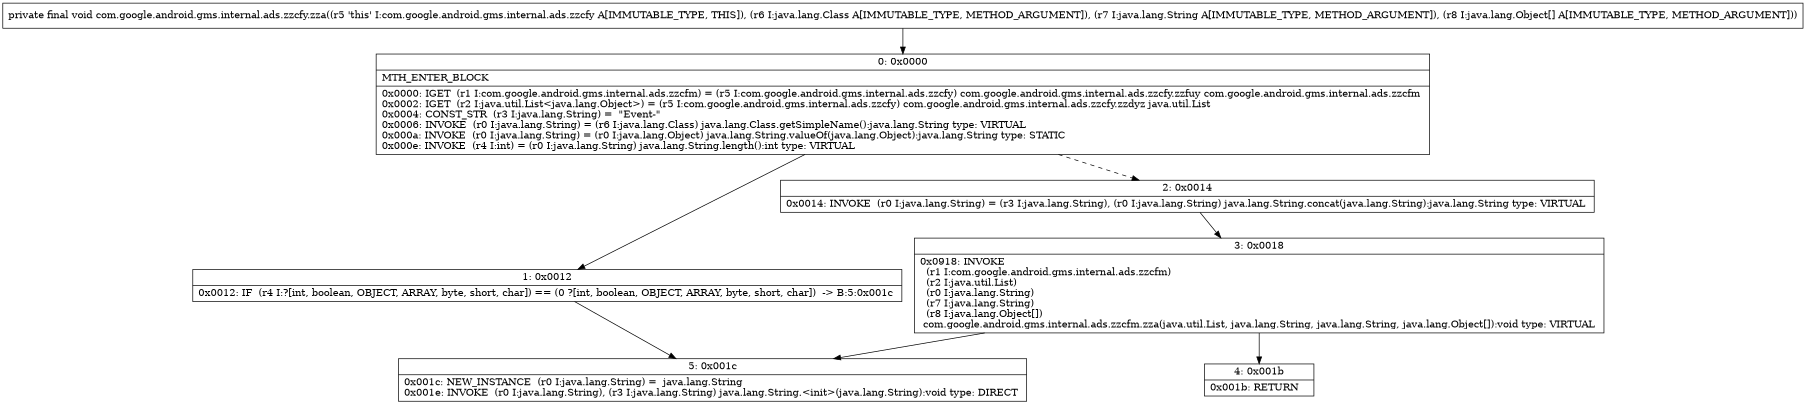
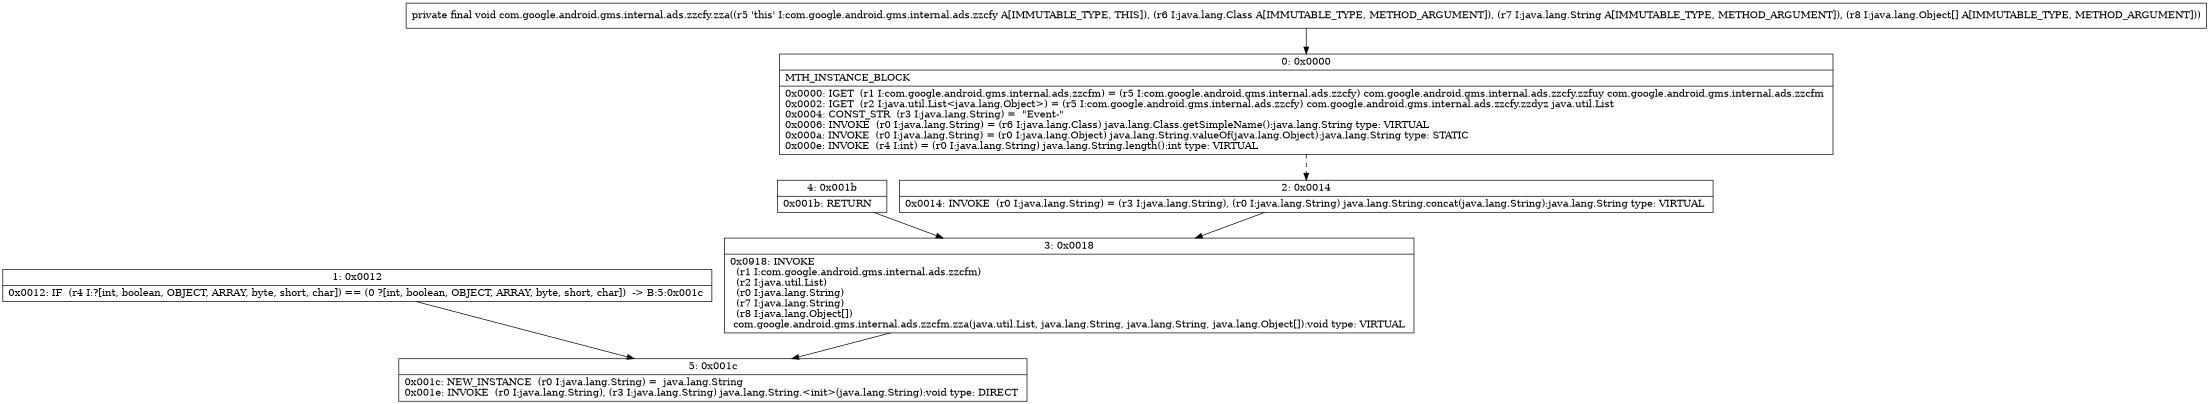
  digraph {
    node [shape=record]
-   n1 [label="{0\:\ 0x0000|MTH_ENTER_BLOCK\l|0x0000: IGET  (r1 I:com.google.android.gms.internal.ads.zzcfm) = (r5 I:com.google.android.gms.internal.ads.zzcfy) com.google.android.gms.internal.ads.zzcfy.zzfuy com.google.android.gms.internal.ads.zzcfm \l0x0002: IGET  (r2 I:java.util.List\<java.lang.Object\>) = (r5 I:com.google.android.gms.internal.ads.zzcfy) com.google.android.gms.internal.ads.zzcfy.zzdyz java.util.List \l0x0004: CONST_STR  (r3 I:java.lang.String) =  \"Event\-\" \l0x0006: INVOKE  (r0 I:java.lang.String) = (r6 I:java.lang.Class) java.lang.Class.getSimpleName():java.lang.String type: VIRTUAL \l0x000a: INVOKE  (r0 I:java.lang.String) = (r0 I:java.lang.Object) java.lang.String.valueOf(java.lang.Object):java.lang.String type: STATIC \l0x000e: INVOKE  (r4 I:int) = (r0 I:java.lang.String) java.lang.String.length():int type: VIRTUAL \l}"]
+   n1 [label="{0\:\ 0x0000|MTH_INSTANCE_BLOCK\l|0x0000: IGET  (r1 I:com.google.android.gms.internal.ads.zzcfm) = (r5 I:com.google.android.gms.internal.ads.zzcfy) com.google.android.gms.internal.ads.zzcfy.zzfuy com.google.android.gms.internal.ads.zzcfm \l0x0002: IGET  (r2 I:java.util.List\<java.lang.Object\>) = (r5 I:com.google.android.gms.internal.ads.zzcfy) com.google.android.gms.internal.ads.zzcfy.zzdyz java.util.List \l0x0004: CONST_STR  (r3 I:java.lang.String) =  \"Event\-\" \l0x0006: INVOKE  (r0 I:java.lang.String) = (r6 I:java.lang.Class) java.lang.Class.getSimpleName():java.lang.String type: VIRTUAL \l0x000a: INVOKE  (r0 I:java.lang.String) = (r0 I:java.lang.Object) java.lang.String.valueOf(java.lang.Object):java.lang.String type: STATIC \l0x000e: INVOKE  (r4 I:int) = (r0 I:java.lang.String) java.lang.String.length():int type: VIRTUAL \l}"]
    n2 [label="{1\:\ 0x0012|0x0012: IF  (r4 I:?[int, boolean, OBJECT, ARRAY, byte, short, char]) == (0 ?[int, boolean, OBJECT, ARRAY, byte, short, char])  \-\> B:5:0x001c \l}"]
    n3 [label="{2\:\ 0x0014|0x0014: INVOKE  (r0 I:java.lang.String) = (r3 I:java.lang.String), (r0 I:java.lang.String) java.lang.String.concat(java.lang.String):java.lang.String type: VIRTUAL \l}"]
    n4 [label="{5\:\ 0x001c|0x001c: NEW_INSTANCE  (r0 I:java.lang.String) =  java.lang.String \l0x001e: INVOKE  (r0 I:java.lang.String), (r3 I:java.lang.String) java.lang.String.\<init\>(java.lang.String):void type: DIRECT \l}"]
    n5 [label="{3\:\ 0x0018|0x0918: INVOKE  \l  (r1 I:com.google.android.gms.internal.ads.zzcfm)\l  (r2 I:java.util.List)\l  (r0 I:java.lang.String)\l  (r7 I:java.lang.String)\l  (r8 I:java.lang.Object[])\l com.google.android.gms.internal.ads.zzcfm.zza(java.util.List, java.lang.String, java.lang.String, java.lang.Object[]):void type: VIRTUAL \l}"]
    n6 [label="{4\:\ 0x001b|0x001b: RETURN   \l}"]
    n7 [label="{private final void com.google.android.gms.internal.ads.zzcfy.zza((r5 'this' I:com.google.android.gms.internal.ads.zzcfy A[IMMUTABLE_TYPE, THIS]), (r6 I:java.lang.Class A[IMMUTABLE_TYPE, METHOD_ARGUMENT]), (r7 I:java.lang.String A[IMMUTABLE_TYPE, METHOD_ARGUMENT]), (r8 I:java.lang.Object[] A[IMMUTABLE_TYPE, METHOD_ARGUMENT])) }"]
-   n1 -> n2
    n1 -> n3 [style=dashed]
    n2 -> n4
    n3 -> n5
    n5 -> n4
-   n5 -> n6
+   n6 -> n5
    n7 -> n1
  }
